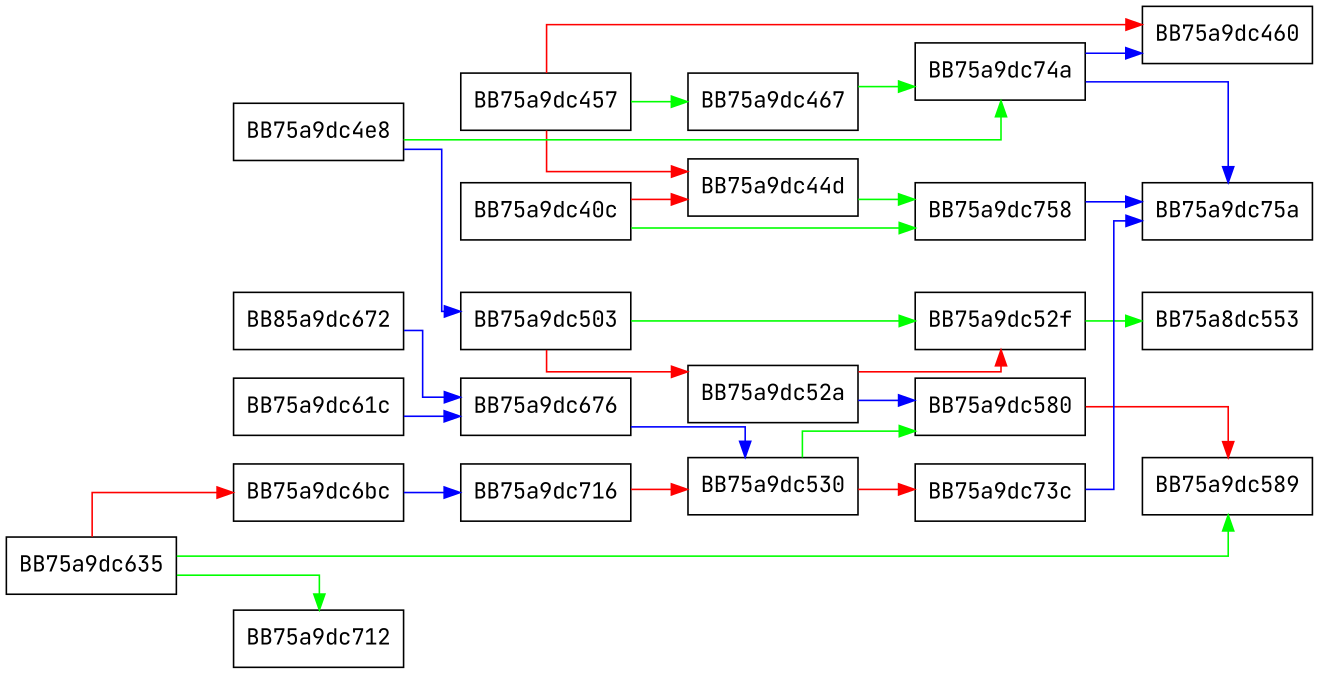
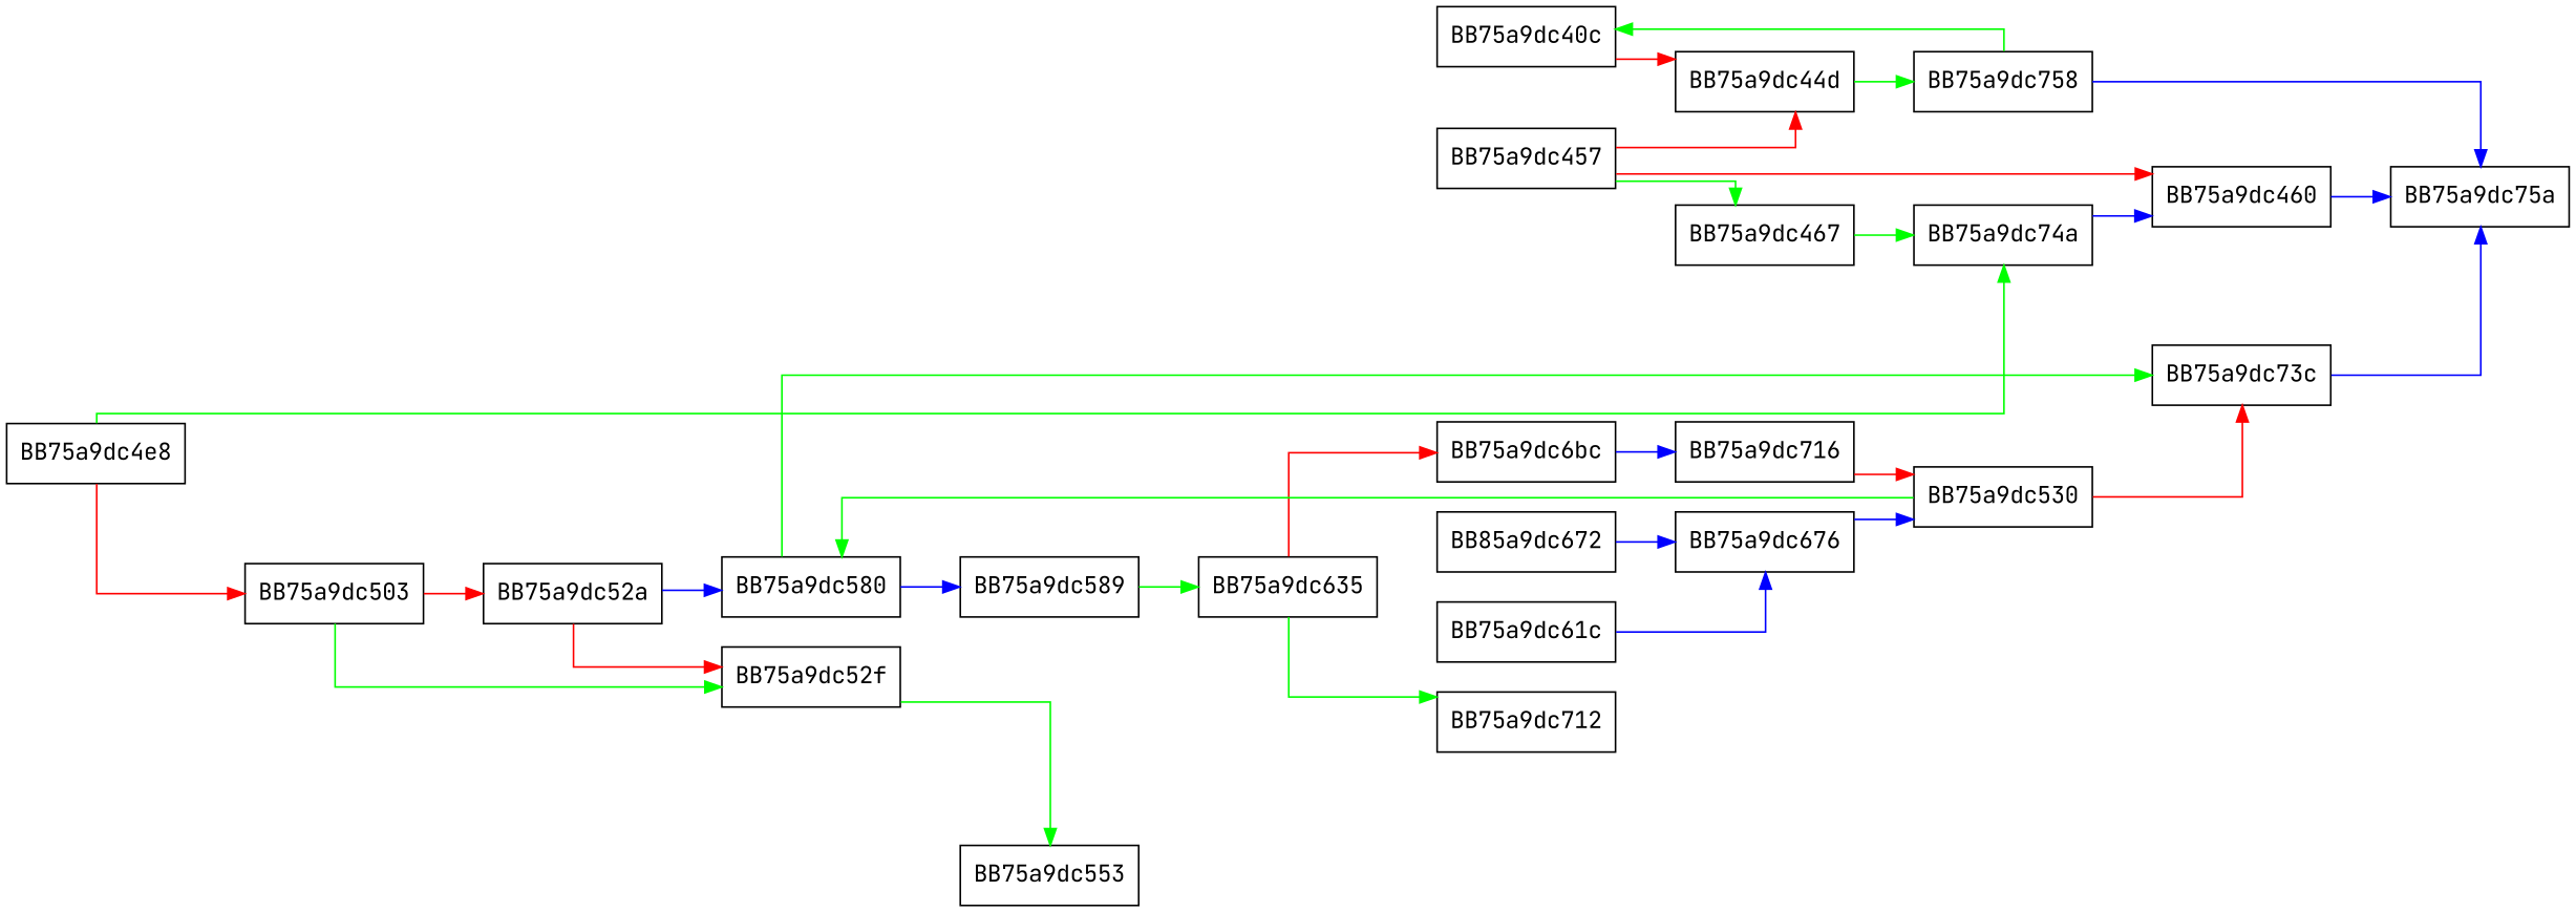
  digraph {
    fontname="JetBrains Mono"
    rankdir=LR
    splines=ortho
    node [fontname="JetBrains Mono" shape=box]
    edge [color=green fontname="JetBrains Mono"]
    BB75a9dc40c
    BB75a9dc758
    BB75a9dc44d
    BB75a9dc75a
    BB75a9dc457
    BB75a9dc467
    BB75a9dc460
    BB75a9dc74a
    BB75a9dc4e8
    BB75a9dc503
    BB75a9dc52f
    BB75a9dc52a
-   BB75a9dc553 [label=BB75a8dc553]
+   BB75a9dc553
    BB75a9dc580
    BB75a9dc73c
    BB75a9dc589
    n17 [label=BB75a9dc635]
    BB75a9dc712
    BB75a9dc6bc
    BB75a9dc716
    n21 [label=BB85a9dc672]
    BB75a9dc676
    BB75a9dc61c
    n24 [label=BB75a9dc530]
-   BB75a9dc40c -> BB75a9dc758
+   BB75a9dc758 -> BB75a9dc40c
    BB75a9dc40c -> BB75a9dc44d [color=red]
    BB75a9dc758 -> BB75a9dc75a [color=blue]
    BB75a9dc44d -> BB75a9dc758
    BB75a9dc457 -> BB75a9dc44d [color=red]
    BB75a9dc457 -> BB75a9dc467
    BB75a9dc457 -> BB75a9dc460 [color=red]
    BB75a9dc467 -> BB75a9dc74a
-   BB75a9dc74a -> BB75a9dc75a [color=blue]
+   BB75a9dc460 -> BB75a9dc75a [color=blue]
    BB75a9dc74a -> BB75a9dc460 [color=blue]
    BB75a9dc4e8 -> BB75a9dc74a
-   BB75a9dc4e8 -> BB75a9dc503 [color=blue]
+   BB75a9dc4e8 -> BB75a9dc503 [color=red]
    BB75a9dc503 -> BB75a9dc52f
    BB75a9dc503 -> BB75a9dc52a [color=red]
    BB75a9dc52f -> BB75a9dc553
    BB75a9dc52a -> BB75a9dc52f [color=red]
    BB75a9dc52a -> BB75a9dc580 [color=blue]
-   BB75a9dc580 -> BB75a9dc589 [color=red]
+   BB75a9dc580 -> BB75a9dc73c
+   BB75a9dc580 -> BB75a9dc589 [color=blue]
    BB75a9dc73c -> BB75a9dc75a [color=blue]
-   n17 -> BB75a9dc589
+   BB75a9dc589 -> n17
    n17 -> BB75a9dc712
    n17 -> BB75a9dc6bc [color=red]
    BB75a9dc6bc -> BB75a9dc716 [color=blue]
    BB75a9dc716 -> n24 [color=red]
    n21 -> BB75a9dc676 [color=blue]
    BB75a9dc676 -> n24 [color=blue]
    BB75a9dc61c -> BB75a9dc676 [color=blue]
    n24 -> BB75a9dc580
    n24 -> BB75a9dc73c [color=red]
  }
